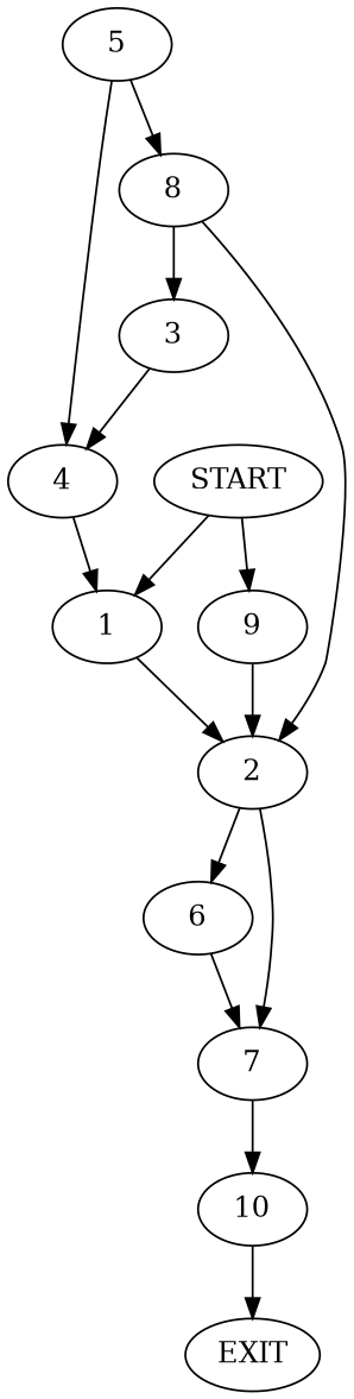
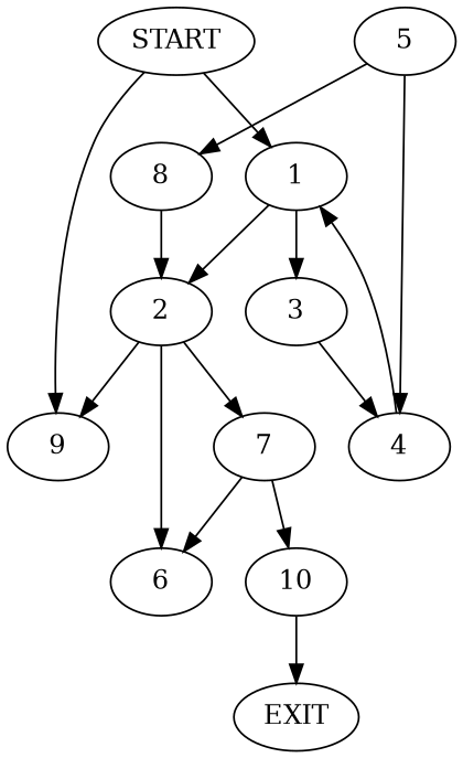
  digraph {
    n1 [label=START]
    1
    9
    2
    3
    n6 [label=EXIT]
    6
    7
    4
    10
    5
    8
    n1 -> 1
    n1 -> 9
    1 -> 2
-   8 -> 3
-   9 -> 2
+   1 -> 3
+   2 -> 9
    2 -> 6
    2 -> 7
    3 -> 4
-   6 -> 7
+   7 -> 6
    7 -> 10
    4 -> 1
    10 -> n6
    5 -> 4
    5 -> 8
    8 -> 2
  }
